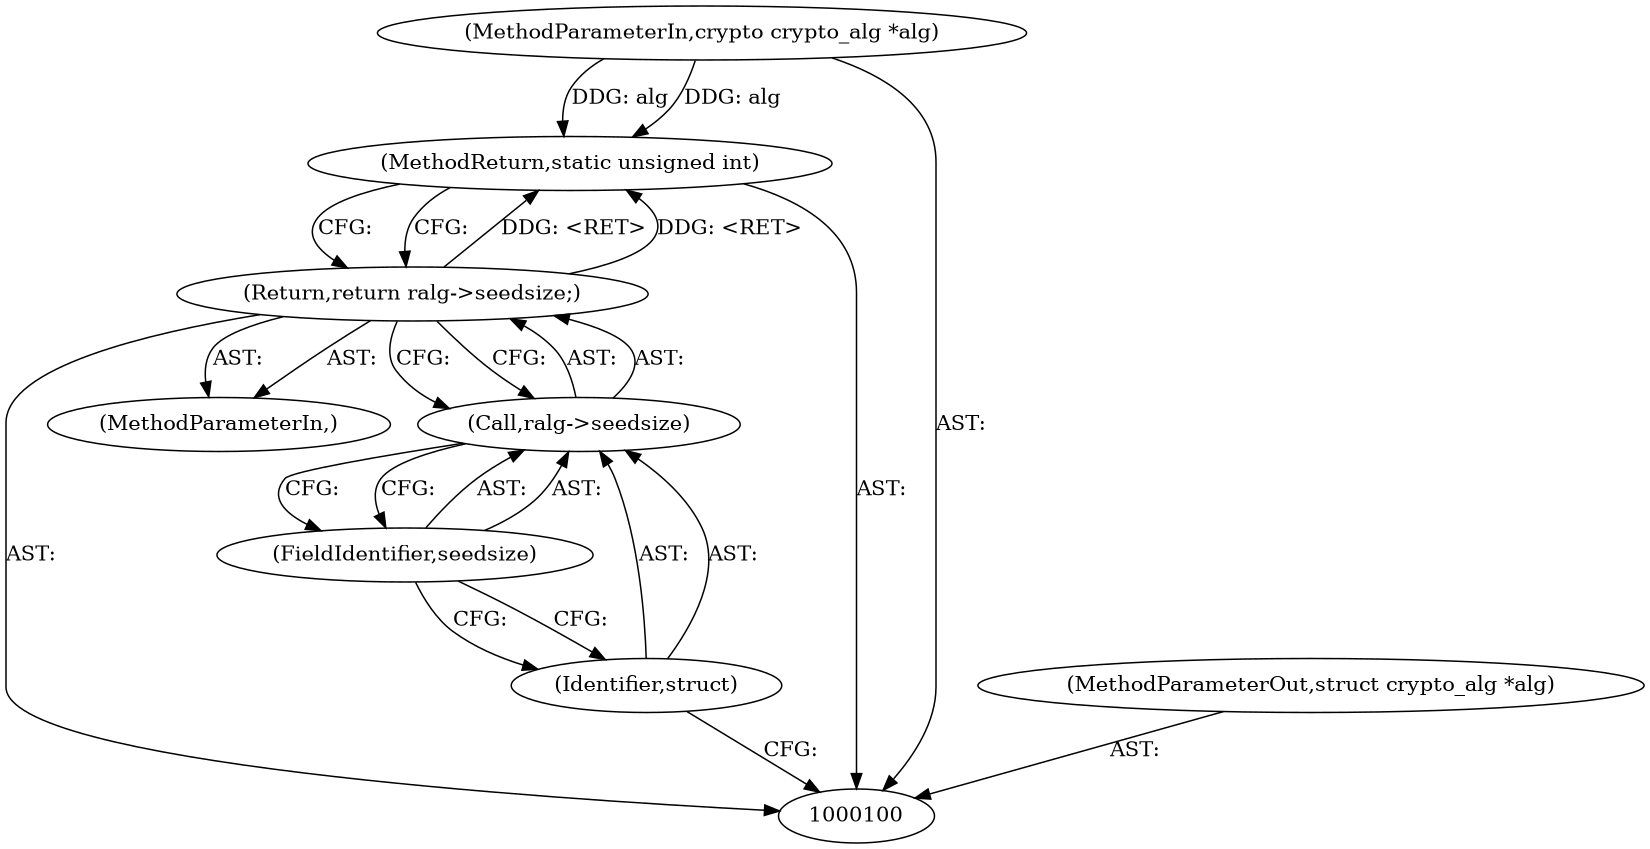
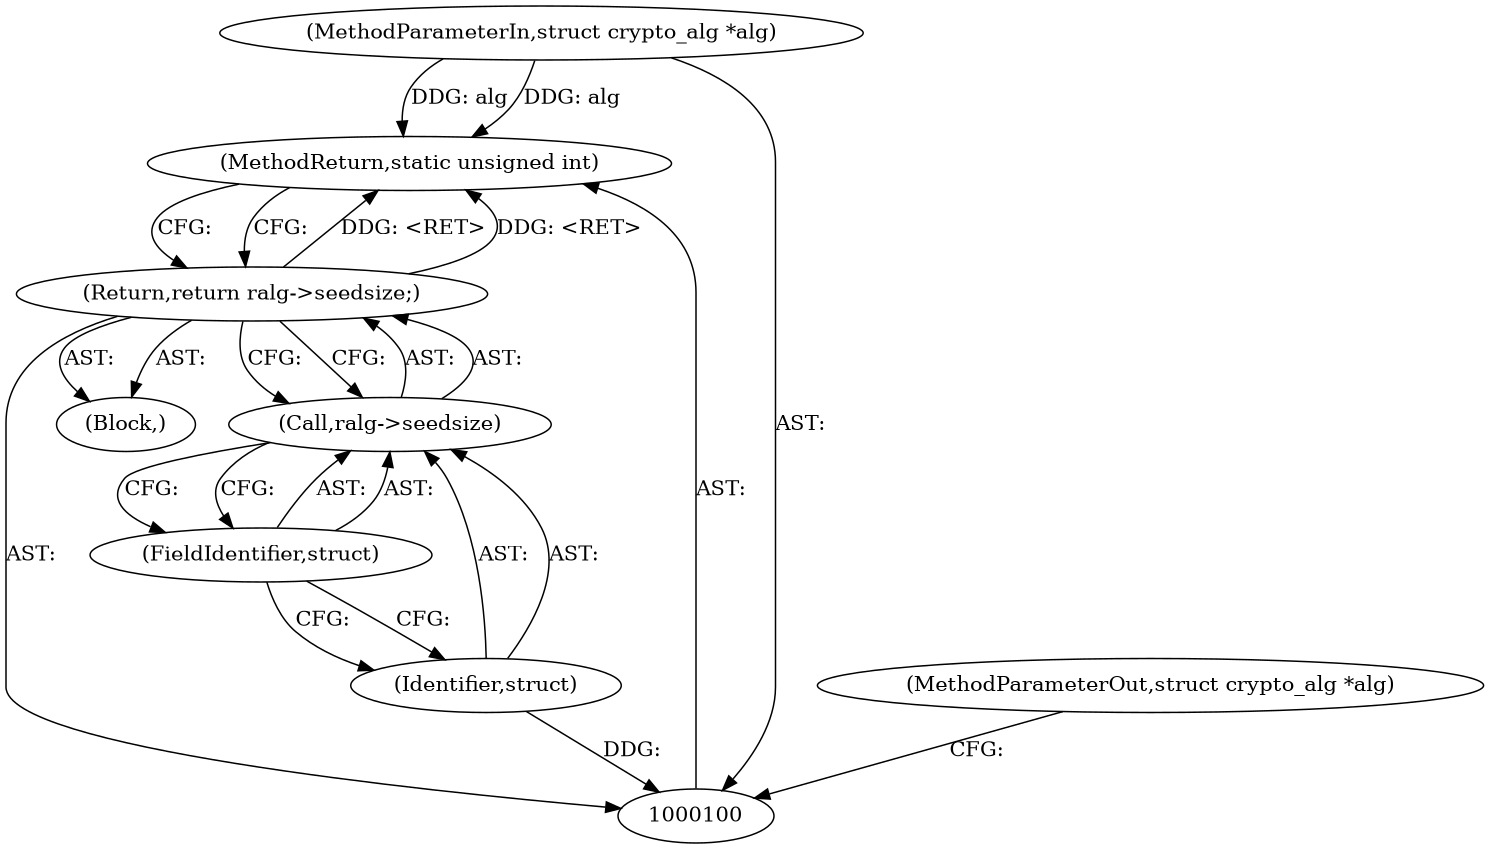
  digraph {
    n1 [label="(MethodReturn,static unsigned int)"]
    n2 [label="(Return,return ralg->seedsize;)"]
    1000100
-   n4 [label="(MethodParameterIn,)"]
+   n4 [label="(Block,)"]
    n5 [label="(Call,ralg->seedsize)"]
-   n6 [label="(MethodParameterIn,crypto crypto_alg *alg)"]
+   n6 [label="(MethodParameterIn,struct crypto_alg *alg)"]
    n7 [label="(MethodParameterOut,struct crypto_alg *alg)"]
-   n8 [label="(FieldIdentifier,seedsize)"]
+   n8 [label="(FieldIdentifier,struct)"]
    n9 [label="(Identifier,struct)"]
    n1 -> n2 [label="CFG: "]
    n1 -> n2 [label="CFG: "]
-   n1 -> 1000100 [label="AST: "]
+   1000100 -> n1 [label="AST: "]
    n2 -> n1 [label="DDG: <RET>"]
    n2 -> n1 [label="DDG: <RET>"]
    n2 -> 1000100 [label="AST: "]
    n2 -> n4 [label="AST: "]
    n2 -> n4 [label="AST: "]
    n2 -> n5 [label="CFG: "]
    n2 -> n5 [label="CFG: "]
    n5 -> n2 [label="AST: "]
    n5 -> n2 [label="AST: "]
    n5 -> n8 [label="CFG: "]
    n5 -> n8 [label="CFG: "]
    n6 -> n1 [label="DDG: alg"]
    n6 -> n1 [label="DDG: alg"]
    n6 -> 1000100 [label="AST: "]
-   n7 -> 1000100 [label="AST: "]
+   n7 -> 1000100 [label="CFG: "]
    n8 -> n5 [label="AST: "]
    n8 -> n5 [label="AST: "]
    n8 -> n9 [label="CFG: "]
    n8 -> n9 [label="CFG: "]
-   n9 -> 1000100 [label="CFG: "]
+   n9 -> 1000100 [label="DDG: "]
    n9 -> n5 [label="AST: "]
    n9 -> n5 [label="AST: "]
  }
